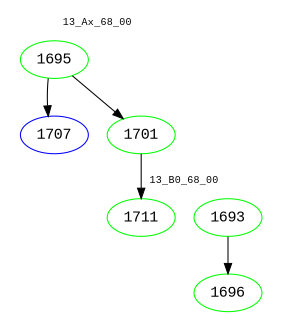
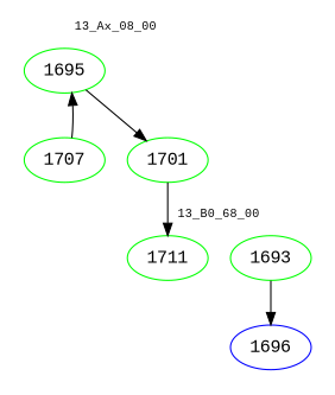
  digraph {
    fontname="Liberation Mono"
    node [color=green fontname="Liberation Mono"]
    edge [color=black fontname="Liberation Mono"]
    n1 [label=1695]
-   n2 [color=blue label=1707]
+   n2 [label=1707]
    n3 [label=1701]
    n4 [label=1693]
-   n5 [label=1696]
+   n5 [color=blue label=1696]
    n6 [label=1711]
    subgraph cluster_1 {
      color=white
      fontsize=10
-     label="13_Ax_68_00"
+     label="13_Ax_08_00"
      n1
      n2
      n3
    }
    subgraph cluster_2 {
      color=white
      fontsize=10
      label="13_B0_68_00"
      n4
      n5
      n6
    }
-   n1 -> n2
+   n2 -> n1
    n1 -> n3
    n3 -> n6
    n4 -> n5
  }
